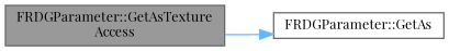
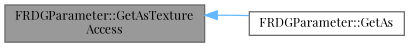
  digraph {
    rankdir=LR
    fontname="Playfair Display"
    node [fontname="Playfair Display" fontsize=10 shape=box style=filled]
    n1 [color=gray40 fillcolor=grey60 fontcolor=black height=0.2 label="FRDGParameter::GetAsTexture\lAccess" width=0.4]
    n2 [color=grey40 fillcolor=white height=0.2 label="FRDGParameter::GetAs" width=0.4]
-   n1 -> n2 [color=steelblue1 fontname="Playfair Display" fontsize=10 labelfontname=Helvetica labelfontsize=10 style=solid]
+   n2 -> n1 [color=steelblue1 fontname="Playfair Display" fontsize=10 labelfontname=Helvetica labelfontsize=10 style=solid]
  }
